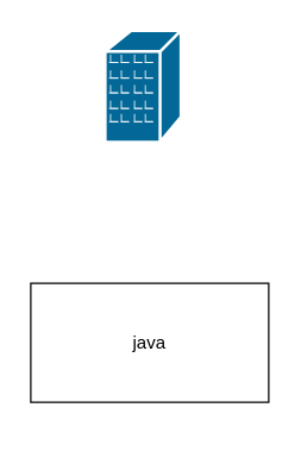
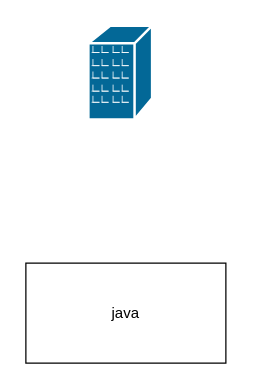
  <mxCell id="0" />
  <mxCell id="1" parent="0" />
- <mxCell id="2" value="java" style="rounded=0;whiteSpace=wrap;html=1;" vertex="1" parent="1"><mxGeometry x="20" y="190" width="160" height="80" as="geometry" /></mxCell>
+ <mxCell id="2" value="java" style="rounded=0;whiteSpace=wrap;html=1;" vertex="1" parent="1"><mxGeometry x="20" y="210" width="160" height="80" as="geometry" /></mxCell>
  <mxCell id="3" value="" style="shape=mxgraph.cisco.buildings.branch_office;html=1;pointerEvents=1;dashed=0;fillColor=#036897;strokeColor=#ffffff;strokeWidth=2;verticalLabelPosition=bottom;verticalAlign=top;align=center;outlineConnect=0;" vertex="1" parent="1"><mxGeometry x="70" y="20" width="51" height="75" as="geometry" /></mxCell>
